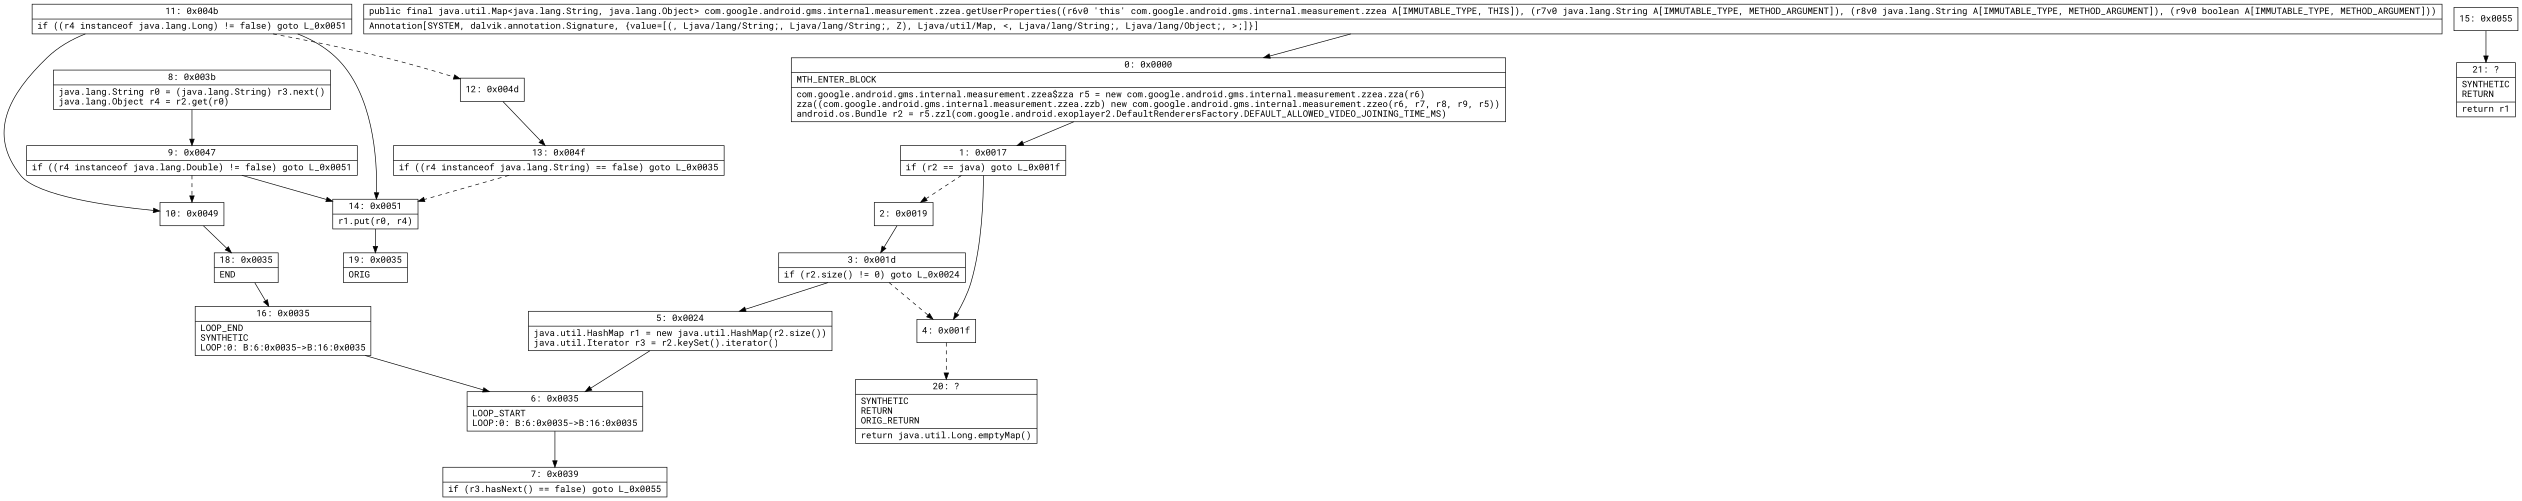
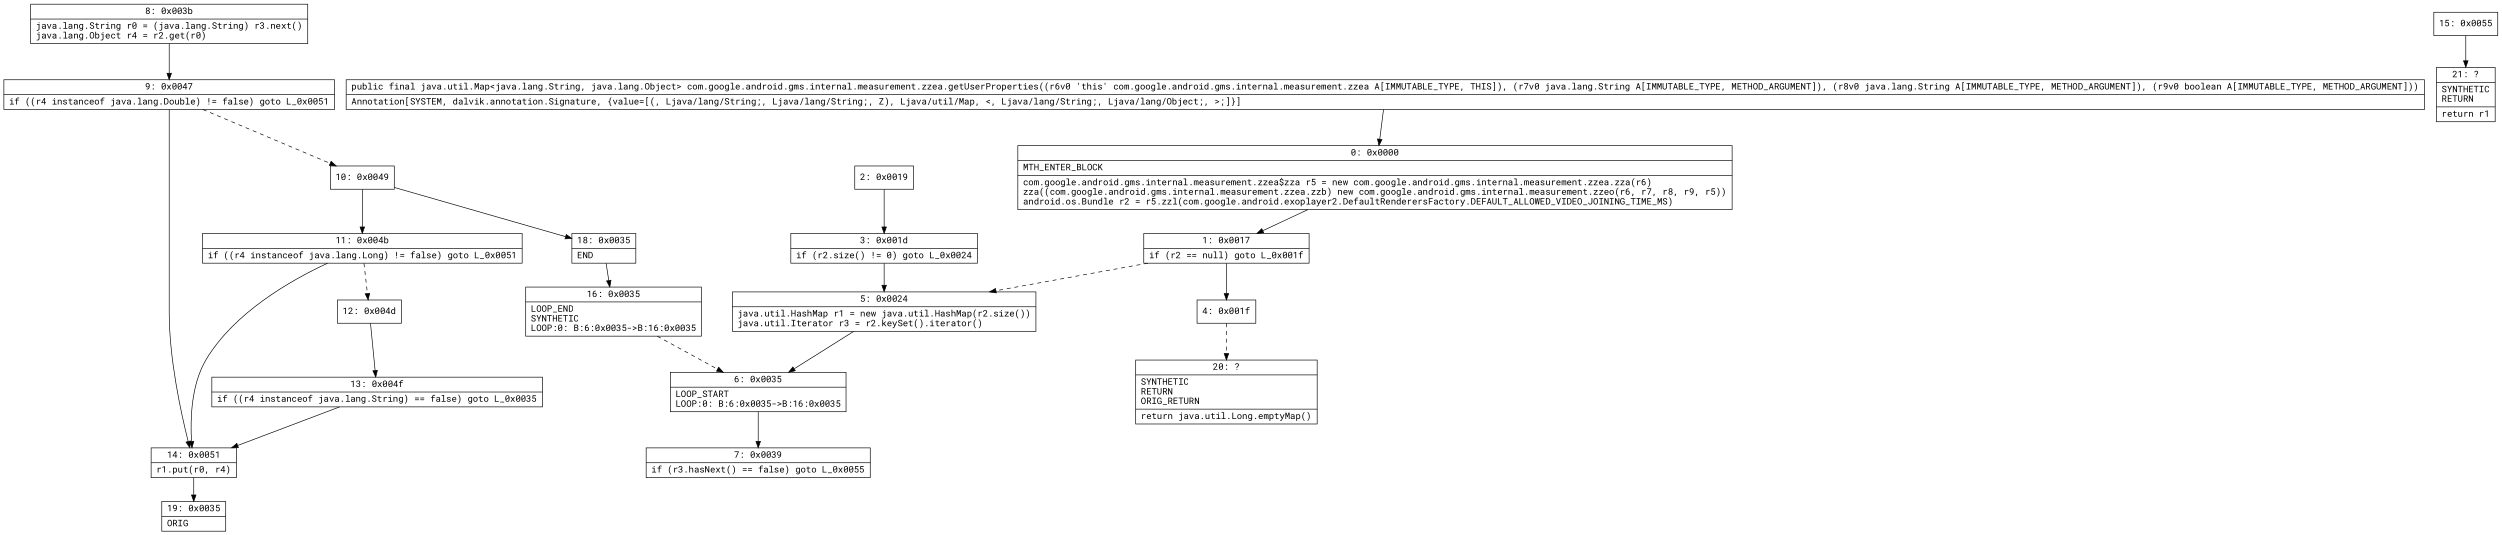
  digraph {
    fontname="Roboto Mono"
    node [fontname="Roboto Mono" shape=record]
    edge [fontname="Roboto Mono"]
    n1 [label="{0\:\ 0x0000|MTH_ENTER_BLOCK\l|com.google.android.gms.internal.measurement.zzea$zza r5 = new com.google.android.gms.internal.measurement.zzea.zza(r6)\lzza((com.google.android.gms.internal.measurement.zzea.zzb) new com.google.android.gms.internal.measurement.zzeo(r6, r7, r8, r9, r5))\landroid.os.Bundle r2 = r5.zzl(com.google.android.exoplayer2.DefaultRenderersFactory.DEFAULT_ALLOWED_VIDEO_JOINING_TIME_MS)\l}"]
-   n2 [label="{1\:\ 0x0017|if (r2 == java) goto L_0x001f\l}"]
+   n2 [label="{1\:\ 0x0017|if (r2 == null) goto L_0x001f\l}"]
    n3 [label="{2\:\ 0x0019}"]
    n4 [label="{4\:\ 0x001f}"]
    n5 [label="{3\:\ 0x001d|if (r2.size() != 0) goto L_0x0024\l}"]
    n6 [label="{20\:\ ?|SYNTHETIC\lRETURN\lORIG_RETURN\l|return java.util.Long.emptyMap()\l}"]
    n7 [label="{5\:\ 0x0024|java.util.HashMap r1 = new java.util.HashMap(r2.size())\ljava.util.Iterator r3 = r2.keySet().iterator()\l}"]
    n8 [label="{6\:\ 0x0035|LOOP_START\lLOOP:0: B:6:0x0035\-\>B:16:0x0035\l}"]
    n9 [label="{7\:\ 0x0039|if (r3.hasNext() == false) goto L_0x0055\l}"]
    n10 [label="{8\:\ 0x003b|java.lang.String r0 = (java.lang.String) r3.next()\ljava.lang.Object r4 = r2.get(r0)\l}"]
    n11 [label="{9\:\ 0x0047|if ((r4 instanceof java.lang.Double) != false) goto L_0x0051\l}"]
    n12 [label="{10\:\ 0x0049}"]
    n13 [label="{14\:\ 0x0051|r1.put(r0, r4)\l}"]
    n14 [label="{11\:\ 0x004b|if ((r4 instanceof java.lang.Long) != false) goto L_0x0051\l}"]
    n15 [label="{18\:\ 0x0035|END\l}"]
    n16 [label="{19\:\ 0x0035|ORIG\l}"]
    n17 [label="{12\:\ 0x004d}"]
    n18 [label="{13\:\ 0x004f|if ((r4 instanceof java.lang.String) == false) goto L_0x0035\l}"]
    n19 [label="{16\:\ 0x0035|LOOP_END\lSYNTHETIC\lLOOP:0: B:6:0x0035\-\>B:16:0x0035\l}"]
    n20 [label="{15\:\ 0x0055}"]
    n21 [label="{21\:\ ?|SYNTHETIC\lRETURN\l|return r1\l}"]
    n22 [label="{public final java.util.Map\<java.lang.String, java.lang.Object\> com.google.android.gms.internal.measurement.zzea.getUserProperties((r6v0 'this' com.google.android.gms.internal.measurement.zzea A[IMMUTABLE_TYPE, THIS]), (r7v0 java.lang.String A[IMMUTABLE_TYPE, METHOD_ARGUMENT]), (r8v0 java.lang.String A[IMMUTABLE_TYPE, METHOD_ARGUMENT]), (r9v0 boolean A[IMMUTABLE_TYPE, METHOD_ARGUMENT]))  | Annotation[SYSTEM, dalvik.annotation.Signature, \{value=[(, Ljava\/lang\/String;, Ljava\/lang\/String;, Z), Ljava\/util\/Map, \<, Ljava\/lang\/String;, Ljava\/lang\/Object;, \>;]\}]\l}"]
    n1 -> n2
-   n2 -> n3 [style=dashed]
+   n2 -> n7 [style=dashed]
    n2 -> n4
    n3 -> n5
    n4 -> n6 [style=dashed]
-   n5 -> n4 [style=dashed]
    n5 -> n7
    n7 -> n8
    n8 -> n9
    n10 -> n11
    n11 -> n12 [style=dashed]
    n11 -> n13
-   n14 -> n12
+   n12 -> n14
    n12 -> n15
    n13 -> n16
    n14 -> n13
    n14 -> n17 [style=dashed]
    n15 -> n19
    n17 -> n18
-   n18 -> n13 [style=dashed]
-   n19 -> n8
+   n18 -> n13 [style=solid]
+   n19 -> n8 [style=dashed]
    n20 -> n21
    n22 -> n1
  }
